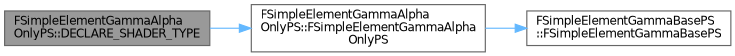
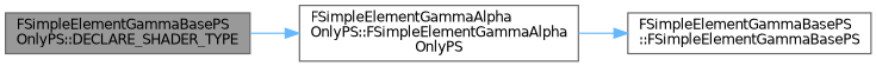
  digraph {
    rankdir=LR
    node [color=grey40 fillcolor=white fontname=Helvetica fontsize=10 shape=box style=filled]
    edge [color=steelblue1 fontname=Helvetica fontsize=10 labelfontname=Helvetica labelfontsize=10 style=solid]
-   n1 [color=gray40 fillcolor=grey60 fontcolor=black height=0.2 label="FSimpleElementGammaAlpha\lOnlyPS::DECLARE_SHADER_TYPE" width=0.4]
+   n1 [color=gray40 fillcolor=grey60 fontcolor=black height=0.2 label="FSimpleElementGammaBasePS\lOnlyPS::DECLARE_SHADER_TYPE" width=0.4]
    n2 [height=0.2 label="FSimpleElementGammaAlpha\lOnlyPS::FSimpleElementGammaAlpha\lOnlyPS" width=0.4]
    n3 [height=0.2 label="FSimpleElementGammaBasePS\l::FSimpleElementGammaBasePS" width=0.4]
    n1 -> n2
    n2 -> n3
  }
